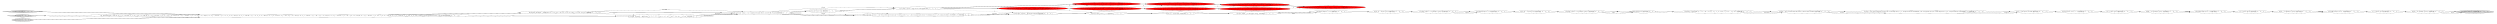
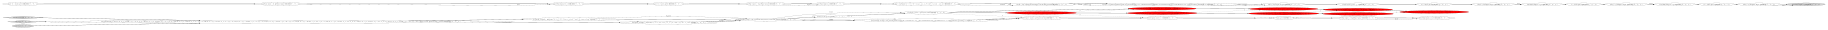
  digraph {
    fontname="IBM Plex Mono"
    rankdir=LR
    node [fillcolor=white fontname="IBM Plex Mono" shape=ellipse style=filled]
    edge [fontname="IBM Plex Mono" style=bold]
    n1 [fillcolor=red label="assertEquals(COLLECTION,tuples.get(1).get(\"_COLLECTION_\"))@@@9@@@['0', '1', '0']"]
    n2 [fillcolor=red label="assertEquals(COLLECTION,tuples.get(2).get(\"_COLLECTION_\"))@@@10@@@['0', '1', '0']"]
    n3 [fillcolor=red label="assertEquals(COLLECTION,tuples.get(3).get(\"_COLLECTION_\"))@@@11@@@['0', '1', '0']"]
    n4 [label="Tuple t1 = tuples.get(1)@@@12@@@['0', '0', '1']"]
    n5 [label="List<Map> maps1 = t1.getMaps(\"group\")@@@13@@@['0', '0', '1']"]
    n6 [label="assertMaps(maps1,3,5,7,8)@@@14@@@['0', '0', '1']"]
    n7 [label="List<Tuple> tuples = getTuples(rstream)@@@7@@@['0', '0', '1']"]
    n8 [label="assert(tuples.size() == 3)@@@8@@@['0', '0', '1']"]
    n9 [label="Tuple t0 = tuples.get(0)@@@9@@@['0', '0', '1']" shape=diamond]
    n10 [label="SolrParams sParamsA = mapParams(\"q\",\"*:*\",\"fl\",\"id,a_s, a_i,a_f\",\"sort\",\"a_s asc,a_f asc\")@@@4@@@['1', '1', '0']"]
    n11 [label="CloudSolrStream stream = new CloudSolrStream(zkHost,COLLECTION,sParamsA)@@@5@@@['1', '1', '1']"]
    n12 [label="SolrParams sParamsA = mapParams(\"q\",\"*:*\",\"fl\",\"id,a_s, a_i, a_f\",\"sort\",\"a_s asc , a_f asc\")@@@4@@@['0', '0', '1']"]
    n13 [label="stream.setTrace(true)@@@6@@@['1', '1', '0']"]
    n14 [label="List<Tuple> tuples = getTuples(stream)@@@7@@@['1', '1', '0']"]
    n15 [label="ReducerStream rstream = new ReducerStream(stream,new FieldEqualitor(\"a_s\"),new GroupOperation(new FieldComparator(\"a_f\",ComparatorOrder.ASCENDING),5))@@@6@@@['0', '0', '1']"]
    n16 [fillcolor=red label="assert(tuples.get(0).get(\"_COLLECTION_\").equals(COLLECTION))@@@8@@@['1', '0', '0']"]
    n17 [fillcolor=red label="assertEquals(COLLECTION,tuples.get(0).get(\"_COLLECTION_\"))@@@8@@@['0', '1', '0']"]
    n18 [label="List<Map> maps0 = t0.getMaps(\"group\")@@@10@@@['0', '0', '1']"]
-   n19 [label="assertMaps(maps2,4,6)@@@17@@@['0', '0', '1']" shape=diamond]
+   n19 [label="assertMaps(maps2,4,6)@@@17@@@['0', '0', '1']"]
    n20 [label="sParamsA = mapParams(\"q\",\"*:*\",\"fl\",\"id,a_s, a_i, a_f\",\"sort\",\"a_s asc , a_f asc\")@@@18@@@['0', '0', '1']"]
    n21 [label="stream = new CloudSolrStream(zkHost,COLLECTION,sParamsA)@@@19@@@['0', '0', '1']"]
    n22 [label="maps2 = t2.getMaps(\"group\")@@@30@@@['0', '0', '1']"]
    n23 [fillcolor=lightgray label="assertMaps(maps2,6,4)@@@31@@@['0', '0', '1']"]
    n24 [label="assert(tuples.size() == 3)@@@22@@@['0', '0', '1']"]
    n25 [label="t0 = tuples.get(0)@@@23@@@['0', '0', '1']"]
    n26 [label="maps0 = t0.getMaps(\"group\")@@@24@@@['0', '0', '1']"]
    n27 [label="assertMaps(maps0,9,1,2,0)@@@25@@@['0', '0', '1']"]
    n28 [label="assertMaps(maps0,0,2,1,9)@@@11@@@['0', '0', '1']"]
    n29 [label="new UpdateRequest().add(id,\"0\",\"a_s\",\"hello0\",\"a_i\",\"0\",\"a_f\",\"1\").add(id,\"2\",\"a_s\",\"hello0\",\"a_i\",\"2\",\"a_f\",\"2\").add(id,\"3\",\"a_s\",\"hello3\",\"a_i\",\"3\",\"a_f\",\"3\").add(id,\"4\",\"a_s\",\"hello4\",\"a_i\",\"4\",\"a_f\",\"4\").add(id,\"1\",\"a_s\",\"hello0\",\"a_i\",\"1\",\"a_f\",\"5\").add(id,\"5\",\"a_s\",\"hello3\",\"a_i\",\"10\",\"a_f\",\"6\").add(id,\"6\",\"a_s\",\"hello4\",\"a_i\",\"11\",\"a_f\",\"7\").add(id,\"7\",\"a_s\",\"hello3\",\"a_i\",\"12\",\"a_f\",\"8\").add(id,\"8\",\"a_s\",\"hello3\",\"a_i\",\"13\",\"a_f\",\"9\").add(id,\"9\",\"a_s\",\"hello0\",\"a_i\",\"14\",\"a_f\",\"10\").commit(cluster.getSolrClient(),COLLECTION)@@@3@@@['1', '1', '1']"]
    n30 [label="rstream = new ReducerStream(stream,new FieldComparator(\"a_s\",ComparatorOrder.ASCENDING),new GroupOperation(new FieldComparator(\"a_f\",ComparatorOrder.DESCENDING),5))@@@20@@@['0', '0', '1']"]
    n31 [label="tuples = getTuples(rstream)@@@21@@@['0', '0', '1']"]
    n32 [label="t1 = tuples.get(1)@@@26@@@['0', '0', '1']"]
    n33 [label="maps1 = t1.getMaps(\"group\")@@@27@@@['0', '0', '1']"]
    n34 [label="assertMaps(maps1,8,7,5,3)@@@28@@@['0', '0', '1']"]
    n35 [fillcolor=red label="assert(tuples.get(1).get(\"_COLLECTION_\").equals(COLLECTION))@@@9@@@['1', '0', '0']"]
    n36 [fillcolor=red label="assert(tuples.get(2).get(\"_COLLECTION_\").equals(COLLECTION))@@@10@@@['1', '0', '0']"]
    n37 [fillcolor=red label="assert(tuples.get(3).get(\"_COLLECTION_\").equals(COLLECTION))@@@11@@@['1', '0', '0']"]
    n38 [label="Tuple t2 = tuples.get(2)@@@15@@@['0', '0', '1']"]
    n39 [fillcolor=lightgray label="testReducerStream['0', '0', '1']" shape=diamond]
    n40 [label="t2 = tuples.get(2)@@@29@@@['0', '0', '1']"]
    n41 [label="List<Map> maps2 = t2.getMaps(\"group\")@@@16@@@['0', '0', '1']"]
    n42 [fillcolor=lightgray label="testTrace['0', '1', '0']" shape=diamond]
    n43 [fillcolor=lightgray label="testTrace['1', '0', '0']"]
    n1 -> n2
    n2 -> n3
    n4 -> n5
    n5 -> n6
    n5 -> n6 [label=maps1 style=solid]
    n6 -> n38
    n7 -> n8
    n8 -> n9
    n9 -> n18
    n10 -> n11 [label=sParamsA style=solid]
    n10 -> n11
    n10 -> n12 [label=0 style=dashed]
    n11 -> n13
    n11 -> n14 [label=stream style=solid]
    n11 -> n15 [label=stream style=solid]
    n11 -> n15
    n12 -> n11 [label=sParamsA style=solid]
    n12 -> n11
    n13 -> n14
    n13 -> n15 [label=0 style=dashed]
    n14 -> n7 [label=0 style=dashed]
    n14 -> n16
    n14 -> n17
    n15 -> n7 [label=rstream style=solid]
    n15 -> n7
    n16 -> n8 [label=0 style=dashed]
    n16 -> n17 [label=0 style=dashed]
    n16 -> n35
    n17 -> n1
    n18 -> n28
    n18 -> n28 [label=maps0 style=solid]
    n19 -> n20
    n20 -> n21
    n20 -> n21 [label=sParamsA style=solid]
    n21 -> n30
    n21 -> n30 [label=stream style=solid]
    n22 -> n23
    n22 -> n23 [label=maps2 style=solid]
    n24 -> n25
    n25 -> n26
    n26 -> n27 [label=maps0 style=solid]
    n26 -> n27
    n27 -> n32
-   n28 -> n4
    n29 -> n10
    n29 -> n12
    n30 -> n31
    n30 -> n31 [label=rstream style=solid]
    n31 -> n24
    n32 -> n33
    n33 -> n34 [label=maps1 style=solid]
    n33 -> n34
    n34 -> n40
    n35 -> n1 [label=0 style=dashed]
    n35 -> n36
    n36 -> n2 [label=0 style=dashed]
    n36 -> n37
    n37 -> n3 [label=0 style=dashed]
    n38 -> n41
    n39 -> n29
    n40 -> n22
    n41 -> n19
    n41 -> n19 [label=maps2 style=solid]
    n42 -> n29
    n43 -> n29
  }
